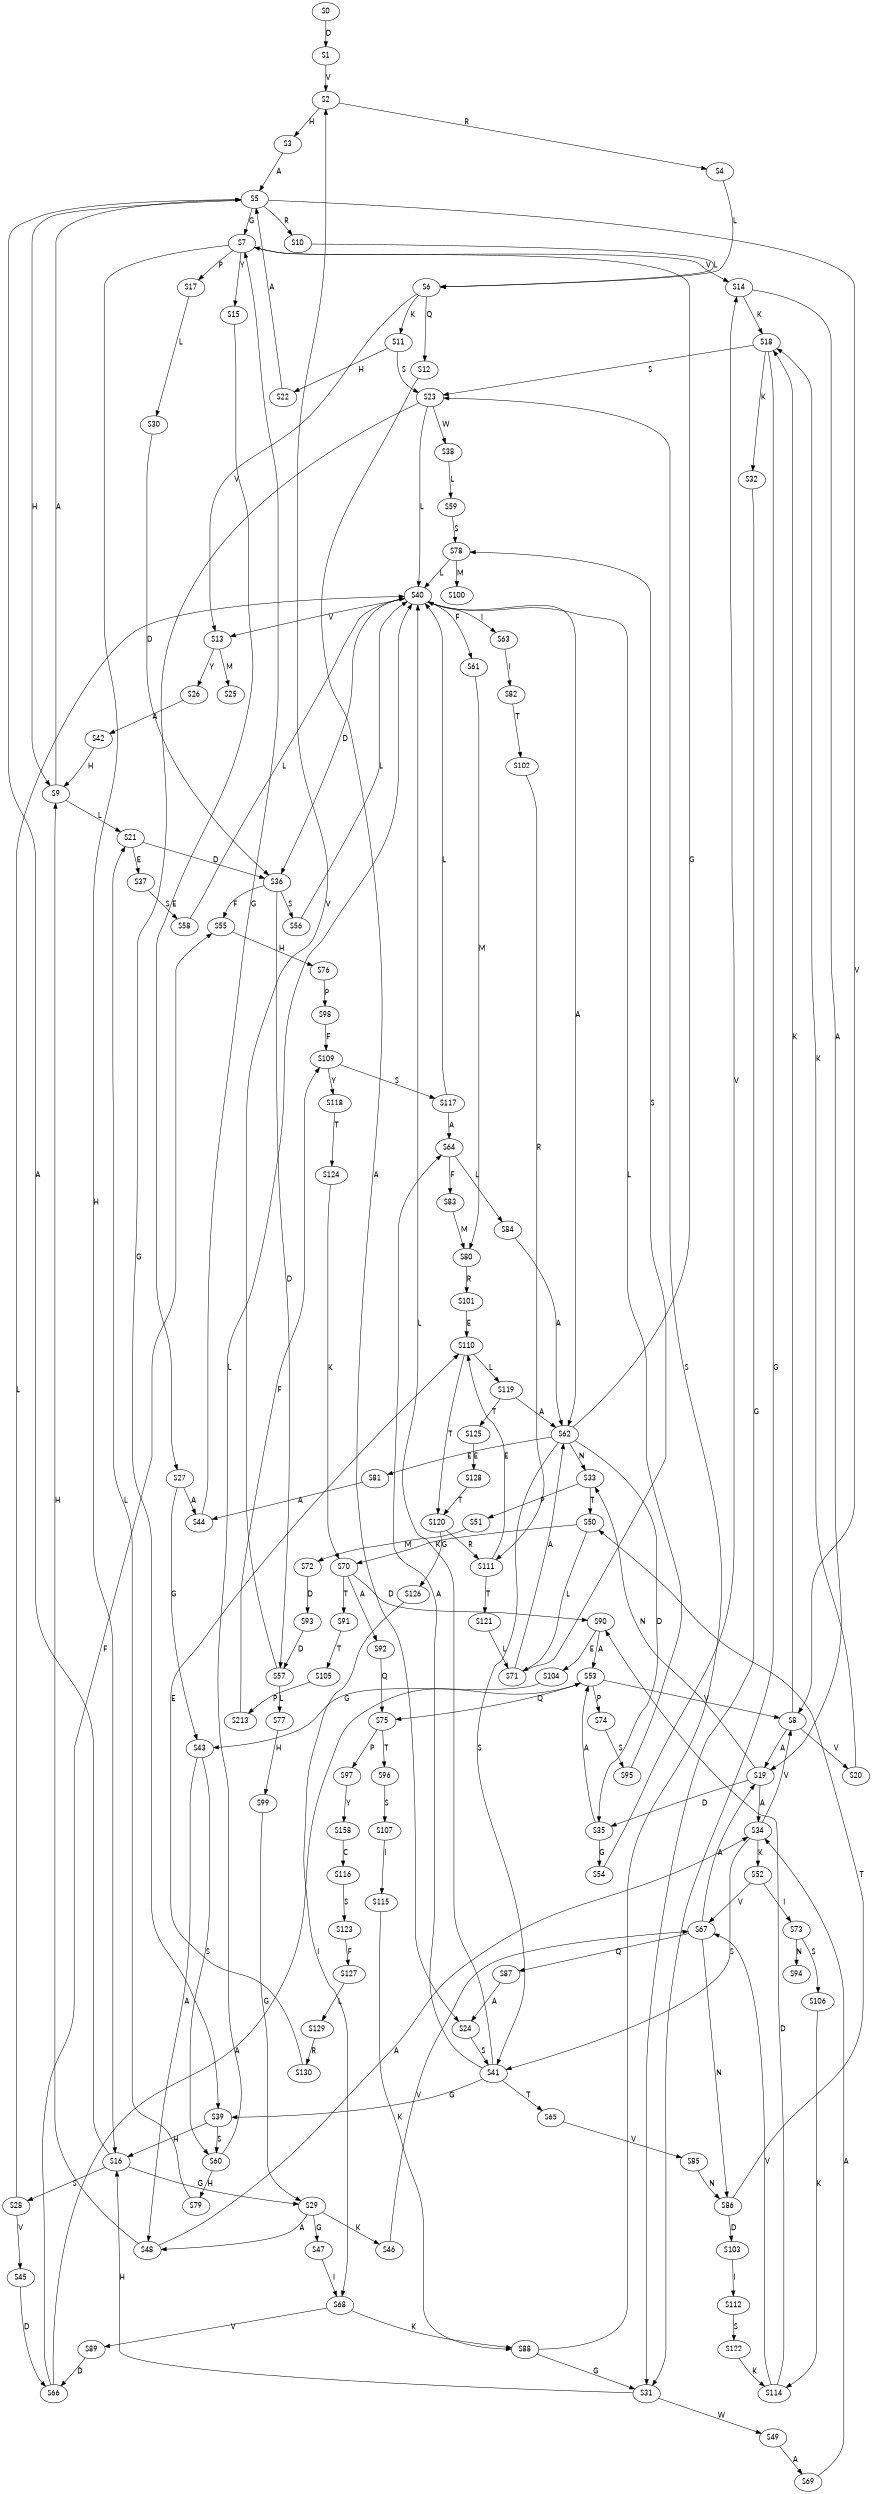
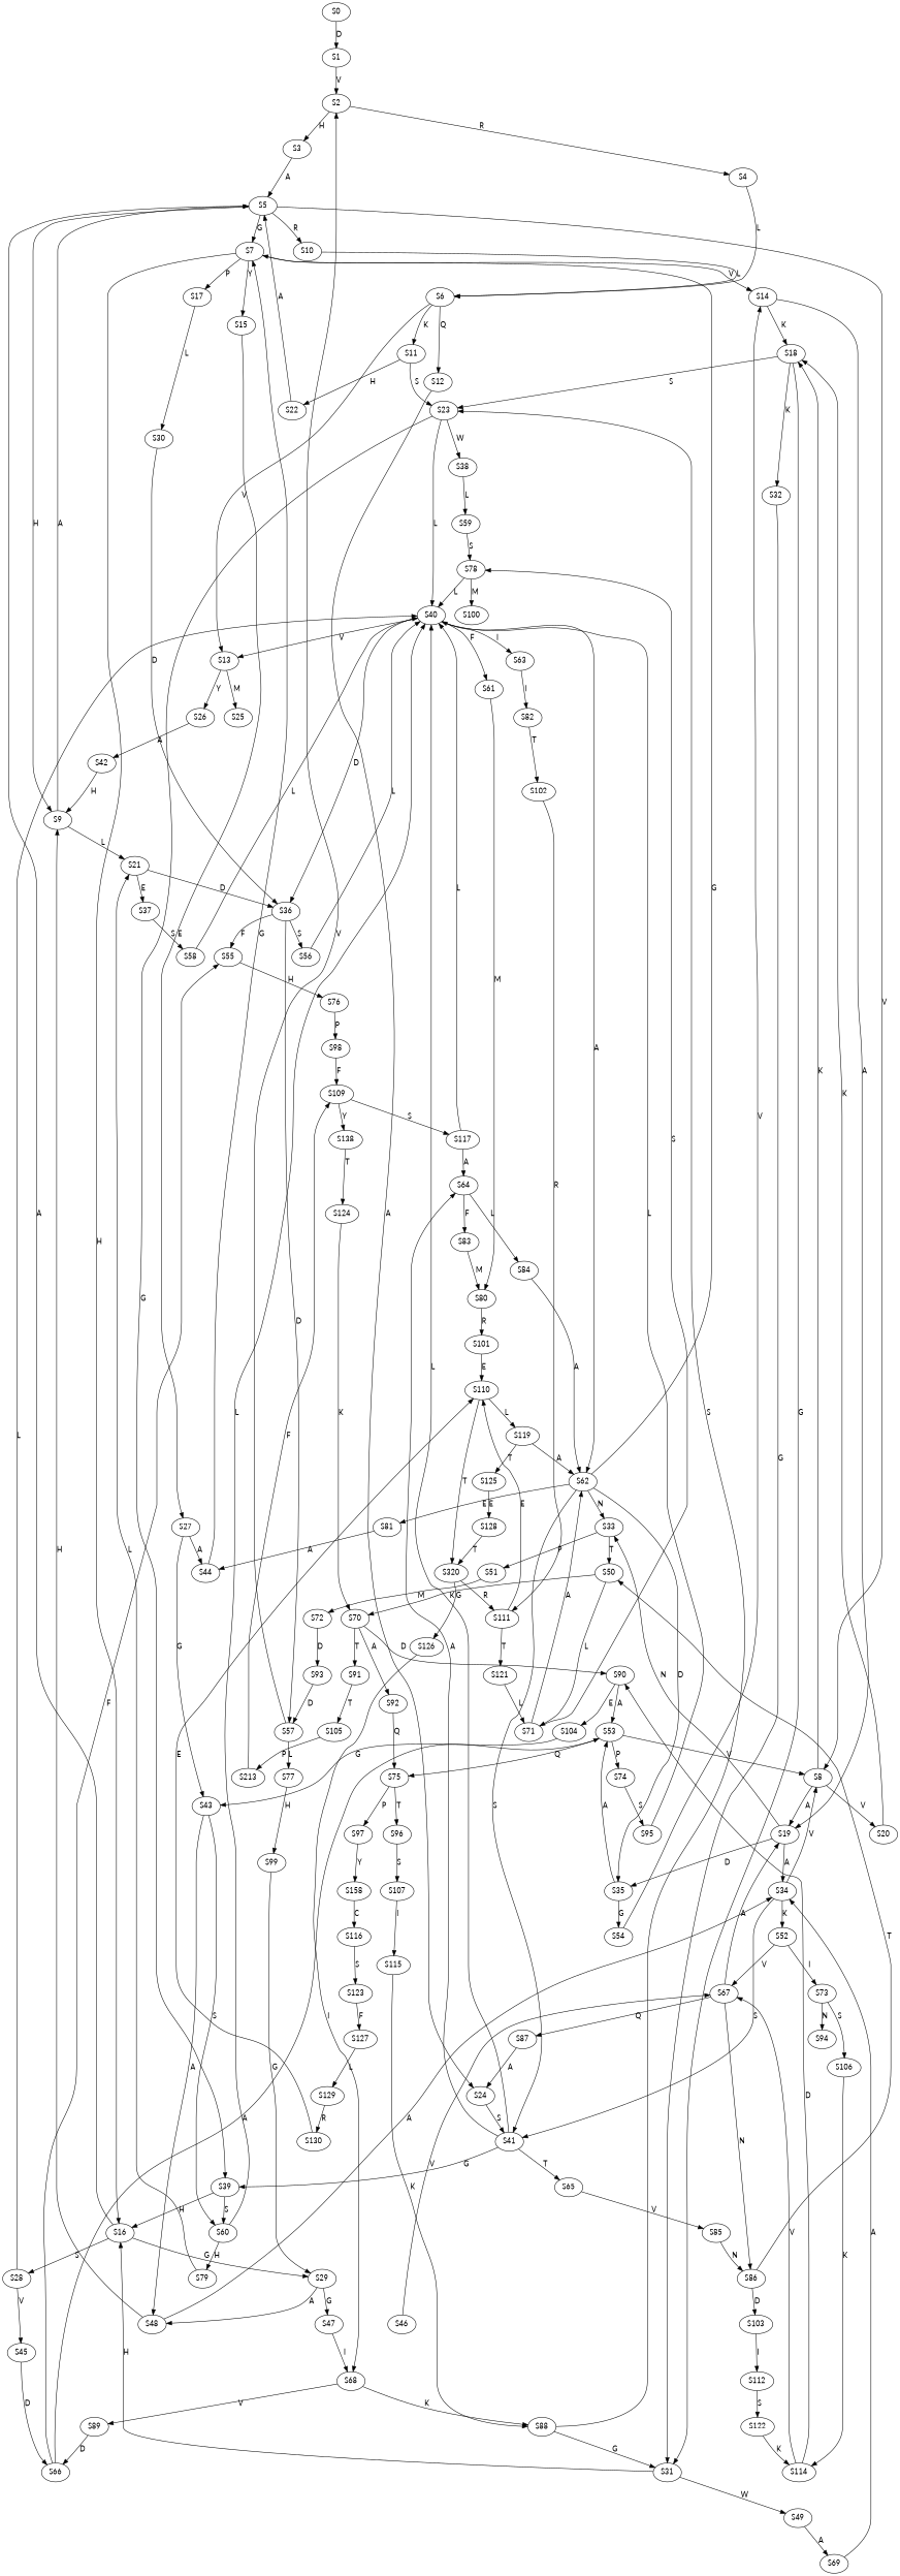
  strict digraph {
    fontname=Lato
    node [fontname=Lato]
    edge [fontname=Lato]
    S0
    S1
    S2
    S3
    S4
    S5
    S6
    S7
    S8
    S9
    S10
    S11
    S12
    S13
    S14
    S15
    S16
    S17
    S18
    S19
    S20
    S21
    S22
    S23
    S24
    S25
    S26
    S27
    S28
    S29
    S30
    S31
    S32
    S33
    S34
    S35
    S36
    S37
    S38
    S39
    S40
    S41
    S42
    S43
    S44
    S45
    S46
    S47
    S48
    S49
    S50
    S51
    S52
    S53
    S54
    S55
    S56
    S57
    S58
    S59
    S60
    S61
    S62
    S63
    S64
    S65
    S66
    S67
    S68
    S69
    S70
    S71
    S72
    S73
    S74
    S75
    S76
    S77
    S78
    S79
    S80
    S81
    S82
    S83
    S84
    S85
    S86
    S87
    S88
    S89
    S90
    S91
    S92
    S93
    S94
    S106
    S95
    S96
    S97
    S98
    S99
    S100
    S101
    S102
    S103
    S104
    S105
    S107
    n109 [label=S158]
    S109
    S110
    S111
    S112
    n114 [label=S213]
    S114
    S115
    S116
    S117
-   S118
+   S118 [label=S138]
    S119
-   S120
+   S120 [label=S320]
    S121
    S122
    S123
    S124
    S125
    S126
    S127
    S128
    S129
    S130
    S0 -> S1 [label=D]
    S1 -> S2 [label=V]
    S2 -> S3 [label=H]
    S2 -> S4 [label=R]
    S3 -> S5 [label=A]
    S4 -> S6 [label=L]
    S5 -> S7 [label=G]
    S5 -> S8 [label=V]
    S5 -> S9 [label=H]
    S5 -> S10 [label=R]
    S6 -> S11 [label=K]
    S6 -> S12 [label=Q]
    S6 -> S13 [label=V]
    S7 -> S14 [label=V]
    S7 -> S15 [label=Y]
    S7 -> S16 [label=H]
    S7 -> S17 [label=P]
    S8 -> S18 [label=K]
    S8 -> S19 [label=A]
    S8 -> S20 [label=V]
    S9 -> S5 [label=A]
    S9 -> S21 [label=L]
    S10 -> S6 [label=L]
    S11 -> S22 [label=H]
    S11 -> S23 [label=S]
    S12 -> S24 [label=A]
    S13 -> S25 [label=M]
    S13 -> S26 [label=Y]
    S14 -> S18 [label=K]
    S14 -> S19 [label=A]
    S15 -> S27 [label=E]
    S16 -> S5 [label=A]
    S16 -> S28 [label=S]
    S16 -> S29 [label=G]
    S17 -> S30 [label=L]
    S18 -> S23 [label=S]
    S18 -> S31 [label=G]
    S18 -> S32 [label=K]
    S19 -> S33 [label=N]
    S19 -> S34 [label=A]
    S19 -> S35 [label=D]
    S20 -> S18 [label=K]
    S21 -> S36 [label=D]
    S21 -> S37 [label=E]
    S22 -> S5 [label=A]
    S23 -> S38 [label=W]
    S23 -> S39 [label=G]
    S23 -> S40 [label=L]
    S24 -> S41 [label=S]
    S26 -> S42 [label=A]
    S27 -> S43 [label=G]
    S27 -> S44 [label=A]
    S28 -> S40 [label=L]
    S28 -> S45 [label=V]
-   S29 -> S46 [label=K]
    S29 -> S47 [label=G]
    S29 -> S48 [label=A]
    S30 -> S36 [label=D]
    S31 -> S16 [label=H]
    S31 -> S49 [label=W]
    S32 -> S31 [label=G]
    S33 -> S50 [label=T]
    S33 -> S51 [label=P]
    S34 -> S8 [label=V]
    S34 -> S41 [label=S]
    S34 -> S52 [label=K]
    S35 -> S53 [label=A]
    S35 -> S54 [label=G]
    S36 -> S55 [label=F]
    S36 -> S56 [label=S]
    S36 -> S57 [label=D]
    S37 -> S58 [label=S]
    S38 -> S59 [label=L]
    S39 -> S16 [label=H]
    S39 -> S60 [label=S]
    S40 -> S13 [label=V]
    S40 -> S36 [label=D]
    S40 -> S61 [label=F]
    S40 -> S62 [label=A]
    S40 -> S63 [label=I]
    S41 -> S39 [label=G]
    S41 -> S40 [label=L]
    S41 -> S64 [label=A]
    S41 -> S65 [label=T]
    S42 -> S9 [label=H]
    S43 -> S48 [label=A]
    S43 -> S60 [label=S]
    S44 -> S7 [label=G]
    S45 -> S66 [label=D]
    S46 -> S67 [label=V]
    S47 -> S68 [label=I]
    S48 -> S9 [label=H]
    S48 -> S34 [label=A]
    S49 -> S69 [label=A]
    S50 -> S70 [label=K]
    S50 -> S71 [label=L]
    S51 -> S72 [label=M]
    S52 -> S67 [label=V]
    S52 -> S73 [label=I]
    S53 -> S8 [label=V]
    S53 -> S74 [label=P]
    S53 -> S75 [label=Q]
    S54 -> S14 [label=V]
    S55 -> S76 [label=H]
    S56 -> S40 [label=L]
    S57 -> S2 [label=V]
    S57 -> S77 [label=L]
    S58 -> S40 [label=L]
    S59 -> S78 [label=S]
    S60 -> S40 [label=L]
    S60 -> S79 [label=H]
    S61 -> S80 [label=M]
    S62 -> S7 [label=G]
    S62 -> S33 [label=N]
    S62 -> S35 [label=D]
    S62 -> S41 [label=S]
    S62 -> S81 [label=E]
    S63 -> S82 [label=I]
    S64 -> S83 [label=F]
    S64 -> S84 [label=L]
    S65 -> S85 [label=V]
    S66 -> S53 [label=A]
    S66 -> S55 [label=F]
    S67 -> S19 [label=A]
    S67 -> S86 [label=N]
    S67 -> S87 [label=Q]
    S68 -> S88 [label=K]
    S68 -> S89 [label=V]
    S69 -> S34 [label=A]
    S70 -> S90 [label=D]
    S70 -> S91 [label=T]
    S70 -> S92 [label=A]
    S71 -> S62 [label=A]
    S71 -> S78 [label=S]
    S72 -> S93 [label=D]
    S73 -> S94 [label=N]
    S73 -> S106 [label=S]
    S74 -> S95 [label=S]
    S75 -> S96 [label=T]
    S75 -> S97 [label=P]
    S76 -> S98 [label=P]
    S77 -> S99 [label=H]
    S78 -> S40 [label=L]
    S78 -> S100 [label=M]
    S79 -> S21 [label=L]
    S80 -> S101 [label=R]
    S81 -> S44 [label=A]
    S82 -> S102 [label=T]
    S83 -> S80 [label=M]
    S84 -> S62 [label=A]
    S85 -> S86 [label=N]
    S86 -> S50 [label=T]
    S86 -> S103 [label=D]
    S87 -> S24 [label=A]
    S88 -> S23 [label=S]
    S88 -> S31 [label=G]
    S89 -> S66 [label=D]
    S90 -> S53 [label=A]
    S90 -> S104 [label=E]
    S91 -> S105 [label=T]
    S92 -> S75 [label=Q]
    S93 -> S57 [label=D]
    S106 -> S114 [label=K]
    S95 -> S40 [label=L]
    S96 -> S107 [label=S]
    S97 -> n109 [label=Y]
    S98 -> S109 [label=F]
    S99 -> S29 [label=G]
    S101 -> S110 [label=E]
    S102 -> S111 [label=R]
    S103 -> S112 [label=I]
    S104 -> S43 [label=G]
    S105 -> n114 [label=P]
    S107 -> S115 [label=I]
    n109 -> S116 [label=C]
    S109 -> S117 [label=S]
    S109 -> S118 [label=Y]
    S110 -> S119 [label=L]
    S110 -> S120 [label=T]
    S111 -> S110 [label=E]
    S111 -> S121 [label=T]
    S112 -> S122 [label=S]
    n114 -> S109 [label=F]
    S114 -> S67 [label=V]
    S114 -> S90 [label=D]
    S115 -> S88 [label=K]
    S116 -> S123 [label=S]
    S117 -> S40 [label=L]
    S117 -> S64 [label=A]
    S118 -> S124 [label=T]
    S119 -> S62 [label=A]
    S119 -> S125 [label=T]
    S120 -> S111 [label=R]
    S120 -> S126 [label=G]
    S121 -> S71 [label=L]
    S122 -> S114 [label=K]
    S123 -> S127 [label=F]
    S124 -> S70 [label=K]
    S125 -> S128 [label=E]
    S126 -> S68 [label=I]
    S127 -> S129 [label=L]
    S128 -> S120 [label=T]
    S129 -> S130 [label=R]
    S130 -> S110 [label=E]
  }
